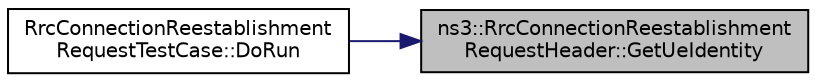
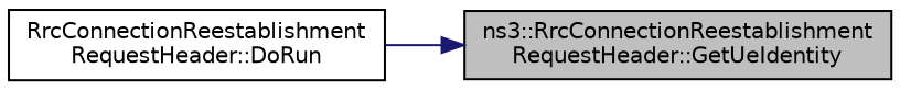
  digraph {
    rankdir=RL
    node [color=black fontname=Helvetica fontsize=10 shape=record style=filled]
    n1 [fillcolor=grey75 fontcolor=black height=0.2 label="ns3::RrcConnectionReestablishment\lRequestHeader::GetUeIdentity" width=0.4]
-   n2 [fillcolor=white height=0.2 label="RrcConnectionReestablishment\lRequestTestCase::DoRun" width=0.4]
+   n2 [fillcolor=white height=0.2 label="RrcConnectionReestablishment\lRequestHeader::DoRun" width=0.4]
    n1 -> n2 [color=midnightblue dir=back fontname=Helvetica fontsize=10 labelfontname=Helvetica labelfontsize=10 style=solid]
  }
